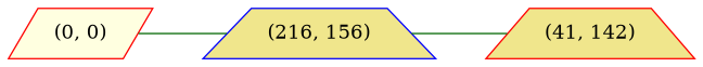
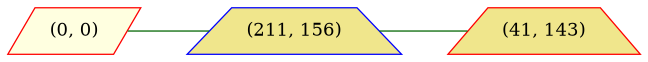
  graph {
    rankdir=LR
    node [color=red fillcolor=khaki shape=trapezium style=filled]
    edge [color=darkgreen]
-   "(211, 156)" [color=blue label="(216, 156)"]
-   "(41, 142)"
+   "(211, 156)" [color=blue]
+   "(41, 142)" [label="(41, 143)"]
    "(0, 0)" [fillcolor=lightyellow shape=parallelogram]
    "(211, 156)" -- "(41, 142)" [weight=2]
    "(0, 0)" -- "(211, 156)" [weight=4]
  }
